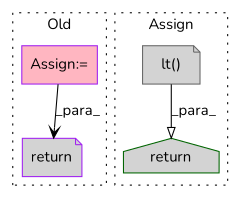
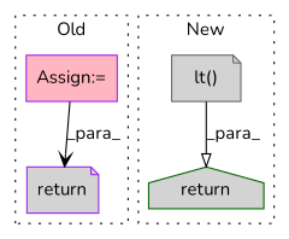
  digraph {
    fontname=Nunito
    node [a=93 l=7 shape=note style=filled fillcolor=lightgrey color=purple fontname=Nunito]
    edge [fontname=Nunito]
    n1 [label=return s=1363]
    n2 [a=68 l=3 label="Assign:=" s=1308 shape=box fillcolor=lightpink]
    n3 [a=75 l="8,1" label="lt()" s="1389,1401" color=gray40]
    n4 [label=return s=1378 shape=house color=darkgreen]
    subgraph cluster_1 {
      label=Old
      style=dotted
      n1
      n2
    }
    subgraph cluster_2 {
-     label=Assign
+     label=New
      style=dotted
      n3
      n4
    }
    n2 -> n1 [label=_para_ arrowhead=vee]
    n3 -> n4 [label=_para_ arrowhead=onormal]
  }
